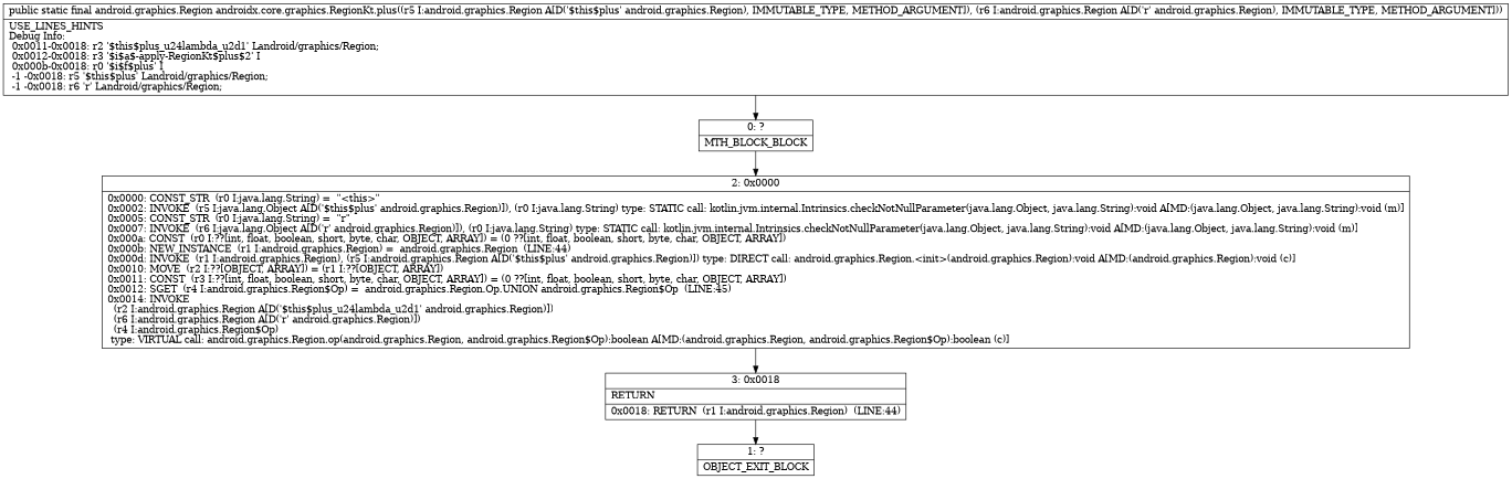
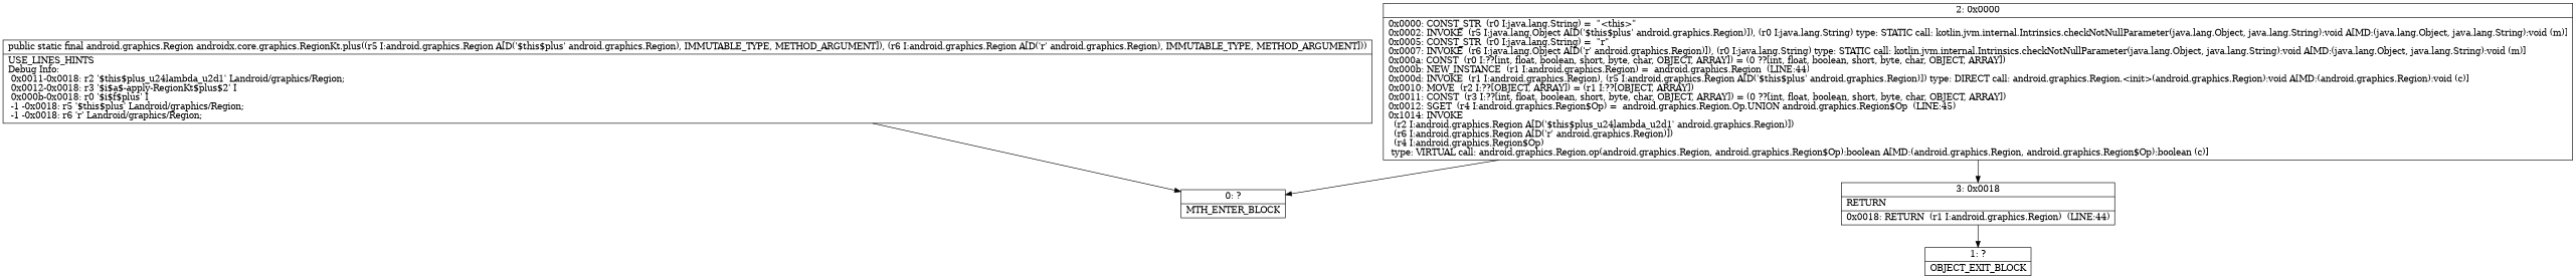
  digraph {
    node [shape=record]
-   n1 [label="{0\:\ ?|MTH_BLOCK_BLOCK\l}"]
-   n2 [label="{2\:\ 0x0000|0x0000: CONST_STR  (r0 I:java.lang.String) =  \"\<this\>\" \l0x0002: INVOKE  (r5 I:java.lang.Object A[D('$this$plus' android.graphics.Region)]), (r0 I:java.lang.String) type: STATIC call: kotlin.jvm.internal.Intrinsics.checkNotNullParameter(java.lang.Object, java.lang.String):void A[MD:(java.lang.Object, java.lang.String):void (m)]\l0x0005: CONST_STR  (r0 I:java.lang.String) =  \"r\" \l0x0007: INVOKE  (r6 I:java.lang.Object A[D('r' android.graphics.Region)]), (r0 I:java.lang.String) type: STATIC call: kotlin.jvm.internal.Intrinsics.checkNotNullParameter(java.lang.Object, java.lang.String):void A[MD:(java.lang.Object, java.lang.String):void (m)]\l0x000a: CONST  (r0 I:??[int, float, boolean, short, byte, char, OBJECT, ARRAY]) = (0 ??[int, float, boolean, short, byte, char, OBJECT, ARRAY]) \l0x000b: NEW_INSTANCE  (r1 I:android.graphics.Region) =  android.graphics.Region  (LINE:44)\l0x000d: INVOKE  (r1 I:android.graphics.Region), (r5 I:android.graphics.Region A[D('$this$plus' android.graphics.Region)]) type: DIRECT call: android.graphics.Region.\<init\>(android.graphics.Region):void A[MD:(android.graphics.Region):void (c)]\l0x0010: MOVE  (r2 I:??[OBJECT, ARRAY]) = (r1 I:??[OBJECT, ARRAY]) \l0x0011: CONST  (r3 I:??[int, float, boolean, short, byte, char, OBJECT, ARRAY]) = (0 ??[int, float, boolean, short, byte, char, OBJECT, ARRAY]) \l0x0012: SGET  (r4 I:android.graphics.Region$Op) =  android.graphics.Region.Op.UNION android.graphics.Region$Op  (LINE:45)\l0x0014: INVOKE  \l  (r2 I:android.graphics.Region A[D('$this$plus_u24lambda_u2d1' android.graphics.Region)])\l  (r6 I:android.graphics.Region A[D('r' android.graphics.Region)])\l  (r4 I:android.graphics.Region$Op)\l type: VIRTUAL call: android.graphics.Region.op(android.graphics.Region, android.graphics.Region$Op):boolean A[MD:(android.graphics.Region, android.graphics.Region$Op):boolean (c)]\l}"]
+   n1 [label="{0\:\ ?|MTH_ENTER_BLOCK\l}"]
+   n2 [label="{2\:\ 0x0000|0x0000: CONST_STR  (r0 I:java.lang.String) =  \"\<this\>\" \l0x0002: INVOKE  (r5 I:java.lang.Object A[D('$this$plus' android.graphics.Region)]), (r0 I:java.lang.String) type: STATIC call: kotlin.jvm.internal.Intrinsics.checkNotNullParameter(java.lang.Object, java.lang.String):void A[MD:(java.lang.Object, java.lang.String):void (m)]\l0x0005: CONST_STR  (r0 I:java.lang.String) =  \"r\" \l0x0007: INVOKE  (r6 I:java.lang.Object A[D('r' android.graphics.Region)]), (r0 I:java.lang.String) type: STATIC call: kotlin.jvm.internal.Intrinsics.checkNotNullParameter(java.lang.Object, java.lang.String):void A[MD:(java.lang.Object, java.lang.String):void (m)]\l0x000a: CONST  (r0 I:??[int, float, boolean, short, byte, char, OBJECT, ARRAY]) = (0 ??[int, float, boolean, short, byte, char, OBJECT, ARRAY]) \l0x000b: NEW_INSTANCE  (r1 I:android.graphics.Region) =  android.graphics.Region  (LINE:44)\l0x000d: INVOKE  (r1 I:android.graphics.Region), (r5 I:android.graphics.Region A[D('$this$plus' android.graphics.Region)]) type: DIRECT call: android.graphics.Region.\<init\>(android.graphics.Region):void A[MD:(android.graphics.Region):void (c)]\l0x0010: MOVE  (r2 I:??[OBJECT, ARRAY]) = (r1 I:??[OBJECT, ARRAY]) \l0x0011: CONST  (r3 I:??[int, float, boolean, short, byte, char, OBJECT, ARRAY]) = (0 ??[int, float, boolean, short, byte, char, OBJECT, ARRAY]) \l0x0012: SGET  (r4 I:android.graphics.Region$Op) =  android.graphics.Region.Op.UNION android.graphics.Region$Op  (LINE:45)\l0x1014: INVOKE  \l  (r2 I:android.graphics.Region A[D('$this$plus_u24lambda_u2d1' android.graphics.Region)])\l  (r6 I:android.graphics.Region A[D('r' android.graphics.Region)])\l  (r4 I:android.graphics.Region$Op)\l type: VIRTUAL call: android.graphics.Region.op(android.graphics.Region, android.graphics.Region$Op):boolean A[MD:(android.graphics.Region, android.graphics.Region$Op):boolean (c)]\l}"]
    n3 [label="{3\:\ 0x0018|RETURN\l|0x0018: RETURN  (r1 I:android.graphics.Region)  (LINE:44)\l}"]
    n4 [label="{1\:\ ?|OBJECT_EXIT_BLOCK\l}"]
    n5 [label="{public static final android.graphics.Region androidx.core.graphics.RegionKt.plus((r5 I:android.graphics.Region A[D('$this$plus' android.graphics.Region), IMMUTABLE_TYPE, METHOD_ARGUMENT]), (r6 I:android.graphics.Region A[D('r' android.graphics.Region), IMMUTABLE_TYPE, METHOD_ARGUMENT]))  | USE_LINES_HINTS\lDebug Info:\l  0x0011\-0x0018: r2 '$this$plus_u24lambda_u2d1' Landroid\/graphics\/Region;\l  0x0012\-0x0018: r3 '$i$a$\-apply\-RegionKt$plus$2' I\l  0x000b\-0x0018: r0 '$i$f$plus' I\l  \-1 \-0x0018: r5 '$this$plus' Landroid\/graphics\/Region;\l  \-1 \-0x0018: r6 'r' Landroid\/graphics\/Region;\l}"]
-   n1 -> n2
+   n2 -> n1
    n2 -> n3
    n3 -> n4
    n5 -> n1
  }
